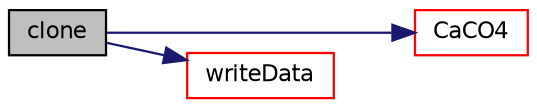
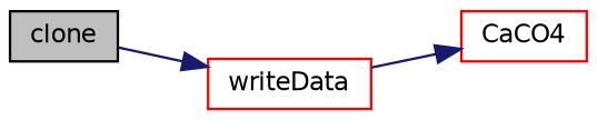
  digraph {
    rankdir=LR
    node [color=red fontname=Helvetica fontsize=10 shape=record]
    edge [color=midnightblue fontname=Helvetica fontsize=10 labelfontname=Helvetica labelfontsize=10 style=solid]
    n1 [color=black fillcolor=grey75 fontcolor=black height=0.2 label=clone style=filled width=0.4]
    n2 [height=0.2 label=CaCO4 width=0.4]
    n3 [height=0.2 label=writeData width=0.4]
-   n1 -> n2
+   n3 -> n2
    n1 -> n3
  }
